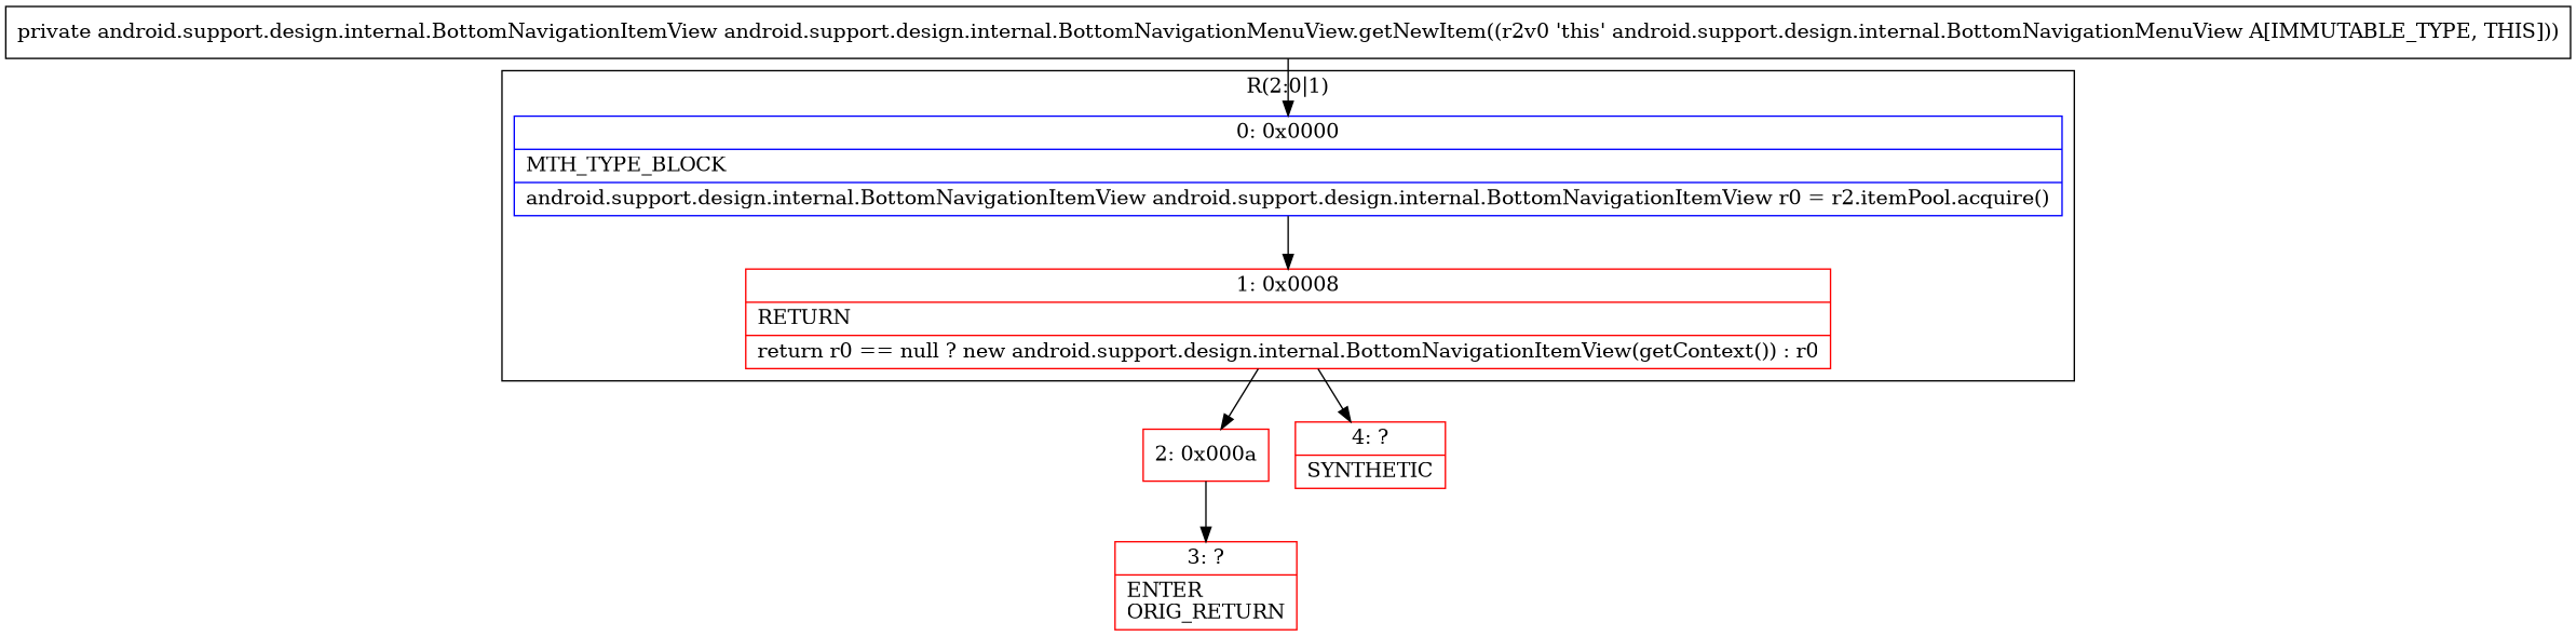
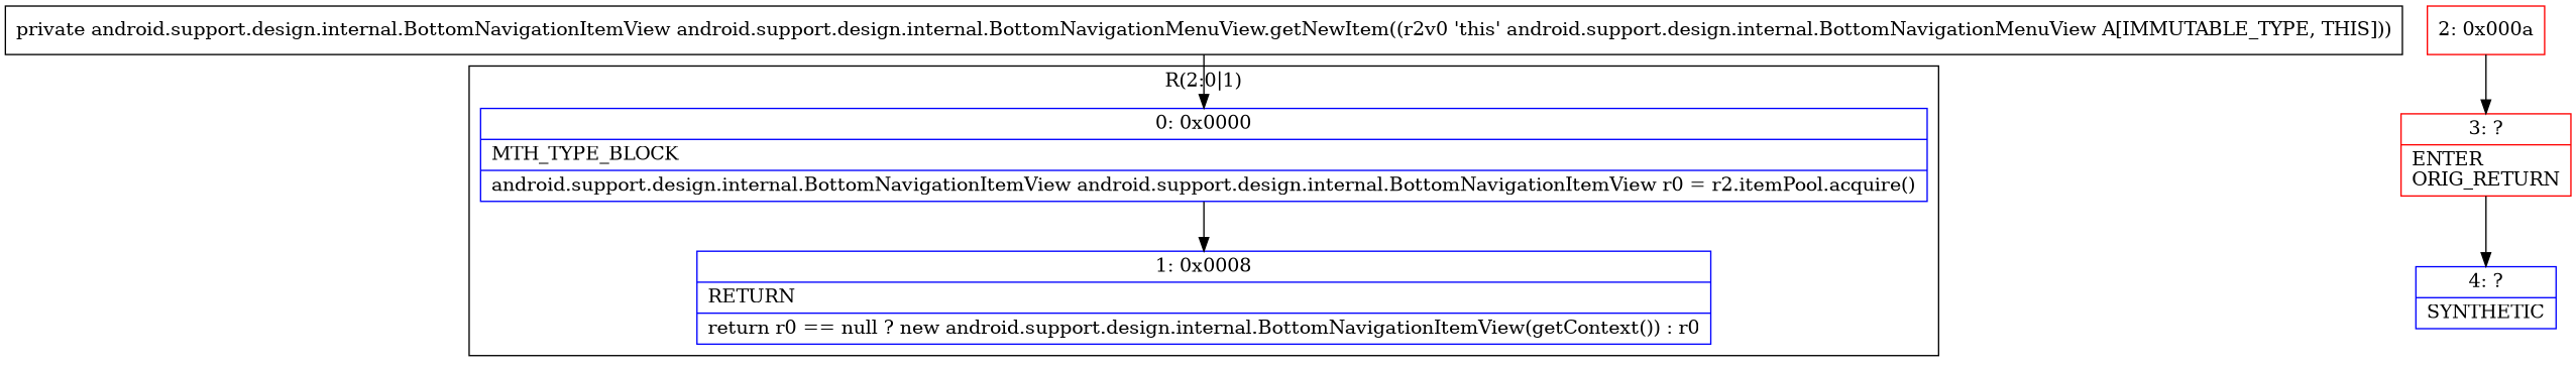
  digraph {
    node [color=red shape=record]
    n1 [color=blue label="{0\:\ 0x0000|MTH_TYPE_BLOCK\l|android.support.design.internal.BottomNavigationItemView android.support.design.internal.BottomNavigationItemView r0 = r2.itemPool.acquire()\l}"]
-   n2 [label="{1\:\ 0x0008|RETURN\l|return r0 == null ? new android.support.design.internal.BottomNavigationItemView(getContext()) : r0\l}"]
+   n2 [color=blue label="{1\:\ 0x0008|RETURN\l|return r0 == null ? new android.support.design.internal.BottomNavigationItemView(getContext()) : r0\l}"]
    n3 [label="{2\:\ 0x000a}"]
-   n4 [label="{4\:\ ?|SYNTHETIC\l}"]
+   n4 [color=blue label="{4\:\ ?|SYNTHETIC\l}"]
    n5 [label="{3\:\ ?|ENTER\lORIG_RETURN\l}"]
    n6 [label="{private android.support.design.internal.BottomNavigationItemView android.support.design.internal.BottomNavigationMenuView.getNewItem((r2v0 'this' android.support.design.internal.BottomNavigationMenuView A[IMMUTABLE_TYPE, THIS])) }" color=""]
    subgraph cluster_1 {
      label="R(2:0|1)"
      n1
      n2
    }
    n1 -> n2
-   n2 -> n3
-   n2 -> n4
+   n5 -> n4
    n3 -> n5
    n6 -> n1
  }
